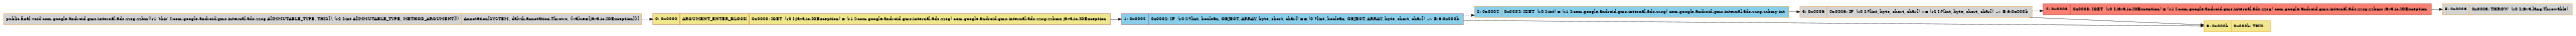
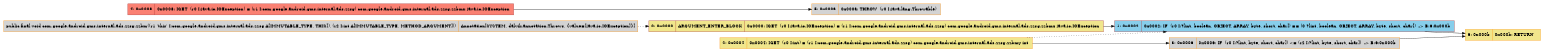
  digraph {
    rankdir=LR
    node [color=darkorange fillcolor=lightgrey shape=record style=filled]
    edge [style=solid]
    n1 [color=brown fillcolor=khaki label="{0\:\ 0x0000|ARGUMENT_ENTER_BLOCK\l|0x0000: IGET  (r0 I:java.io.IOException) = (r1 I:com.google.android.gms.internal.ads.zzsg) com.google.android.gms.internal.ads.zzsg.zzbmx java.io.IOException \l}"]
    n2 [color=brown fillcolor=skyblue label="{1\:\ 0x0002|0x0002: IF  (r0 I:?[int, boolean, OBJECT, ARRAY, byte, short, char]) == (0 ?[int, boolean, OBJECT, ARRAY, byte, short, char])  \-\> B:6:0x000b \l}"]
-   n3 [fillcolor=skyblue label="{2\:\ 0x0004|0x0004: IGET  (r0 I:int) = (r1 I:com.google.android.gms.internal.ads.zzsg) com.google.android.gms.internal.ads.zzsg.zzbmy int \l}"]
-   n4 [fillcolor=khaki label="{6\:\ 0x000b|0x000b: THIS   \l}"]
+   n3 [fillcolor=khaki label="{2\:\ 0x0004|0x0004: IGET  (r0 I:int) = (r1 I:com.google.android.gms.internal.ads.zzsg) com.google.android.gms.internal.ads.zzsg.zzbmy int \l}"]
+   n4 [fillcolor=khaki label="{6\:\ 0x000b|0x000b: RETURN   \l}"]
    n5 [label="{3\:\ 0x0006|0x0006: IF  (r0 I:?[int, byte, short, char]) \<= (r2 I:?[int, byte, short, char])  \-\> B:6:0x000b \l}"]
    n6 [color=brown fillcolor=salmon label="{4\:\ 0x0008|0x0008: IGET  (r0 I:java.io.IOException) = (r1 I:com.google.android.gms.internal.ads.zzsg) com.google.android.gms.internal.ads.zzsg.zzbmx java.io.IOException \l}"]
    n7 [label="{5\:\ 0x000a|0x000a: THROW  (r0 I:java.lang.Throwable) \l}"]
    n8 [label="{public final void com.google.android.gms.internal.ads.zzsg.zzbm((r1 'this' I:com.google.android.gms.internal.ads.zzsg A[IMMUTABLE_TYPE, THIS]), (r2 I:int A[IMMUTABLE_TYPE, METHOD_ARGUMENT]))  | Annotation[SYSTEM, dalvik.annotation.Throws, \{value=[java.io.IOException]\}]\l}"]
    n1 -> n2
-   n2 -> n3 [style=dotted]
+   n3 -> n2 [style=dotted]
    n2 -> n4
    n3 -> n5
    n5 -> n4
-   n5 -> n6 [style=dotted]
    n6 -> n7
    n8 -> n1 [style=dotted]
  }
